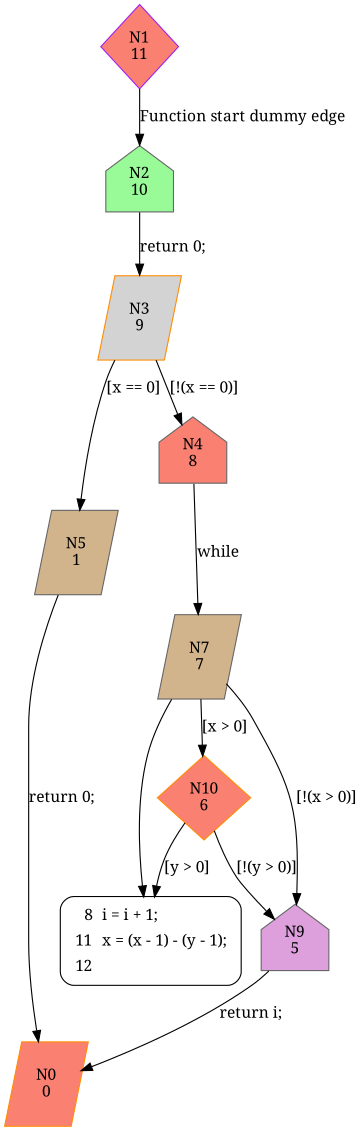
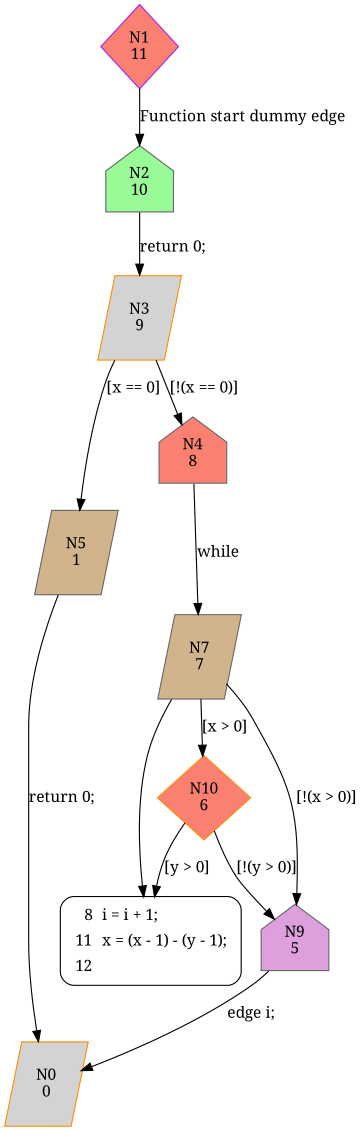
  digraph {
    fontname="Noto Serif"
    node [color=gray40 fillcolor=salmon fontname="Noto Serif" shape=parallelogram style=filled]
    edge [fontname="Noto Serif"]
    n1 [color=purple label="N1\n11" shape=diamond]
    n2 [fillcolor=palegreen label="N2\n10" shape=house]
    n3 [color=darkorange fillcolor=lightgrey label="N3\n9"]
    n4 [fillcolor=tan label="N5\n1"]
    n5 [label="N4\n8" shape=house]
-   n6 [color=darkorange label="N0\n0"]
+   n6 [color=darkorange fillcolor=lightgrey label="N0\n0"]
    n7 [fillcolor=tan label="N7\n7"]
    n8 [color=darkorange label="N10\n6" shape=diamond]
    n9 [fillcolor=plum label="N9\n5" shape=house]
    n10 [fillcolor=white label=<<table border="0" cellborder="0" cellpadding="3" bgcolor="white"><tr><td align="right">8</td><td align="left">i = i + 1;</td></tr><tr><td align="right">11</td><td align="left">x = (x - 1) - (y - 1);</td></tr><tr><td align="right">12</td><td align="left"></td></tr></table>> penwidth=1 shape=Mrecord style="filled,bold" color=""]
    n1 -> n2 [label="Function start dummy edge"]
    n2 -> n3 [label="return 0;"]
    n3 -> n4 [label="[x == 0]"]
    n3 -> n5 [label="[!(x == 0)]"]
    n4 -> n6 [label="return 0;"]
    n5 -> n7 [label=while]
    n7 -> n8 [label="[x > 0]"]
    n7 -> n9 [label="[!(x > 0)]"]
    n7 -> n10
    n8 -> n9 [label="[!(y > 0)]"]
    n8 -> n10 [label="[y > 0]"]
-   n9 -> n6 [label="return i;"]
+   n9 -> n6 [label="edge i;"]
  }
